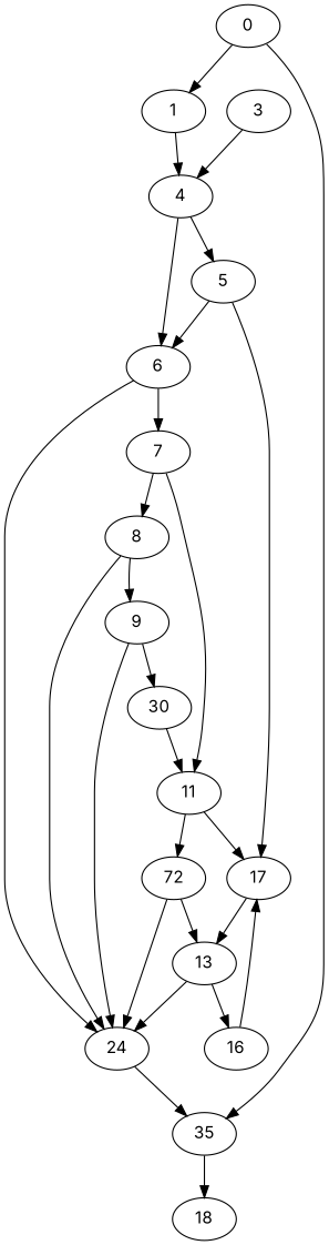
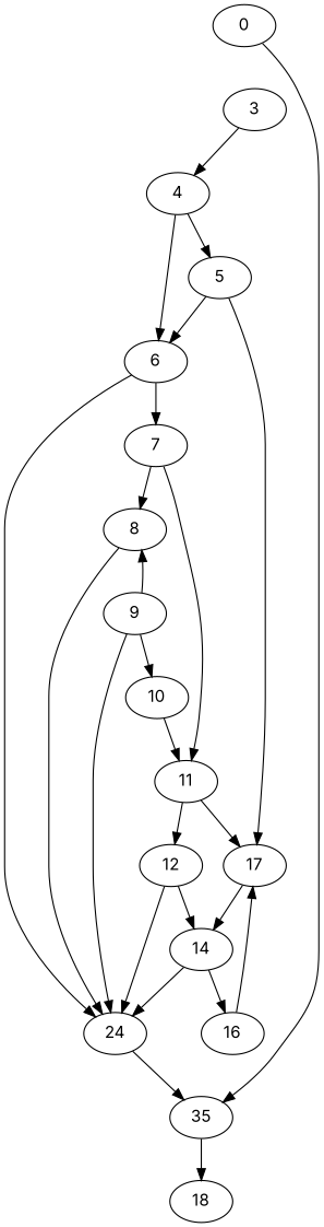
  digraph {
    fontname=Inter
    node [fontname=Inter]
    edge [fontname=Inter]
    0
-   1
    n3 [label=35]
    4
    18
    5
    6
    3
    17
    7
    n11 [label=24]
-   13
+   13 [label=14]
    8
    11
    9
-   12 [label=72]
-   10 [label=30]
+   12
+   10
    16
-   0 -> 1
    0 -> n3
-   1 -> 4
    n3 -> 18
    4 -> 5
    4 -> 6
    5 -> 6
    5 -> 17
    6 -> 7
    6 -> n11
    3 -> 4
    17 -> 13
    7 -> 8
    7 -> 11
    n11 -> n3
    13 -> n11
    13 -> 16
    8 -> n11
-   8 -> 9
+   9 -> 8
    11 -> 17
    11 -> 12
    9 -> n11
    9 -> 10
    12 -> n11
    12 -> 13
    10 -> 11
    16 -> 17
  }
